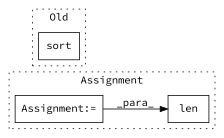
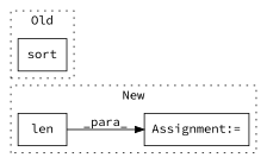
  digraph {
    rankdir=LR
    fontname="Source Code Pro"
    node [a=32 shape=box fontname="Source Code Pro"]
    n1 [l="4,1" label=len s="1399,1411"]
    n2 [a=7 l=14 label="Assignment:=" s=1092]
    n3 [l="5,1" label=sort s="1027,1038"]
    subgraph cluster_1 {
-     label=Assignment
+     label=New
      style=dotted
      n1
      n2
    }
    subgraph cluster_2 {
      label=Old
      style=dotted
      n3
    }
-   n2 -> n1 [label=_para_ fontname="Source Code Pro"]
+   n1 -> n2 [label=_para_ fontname="Source Code Pro"]
  }
